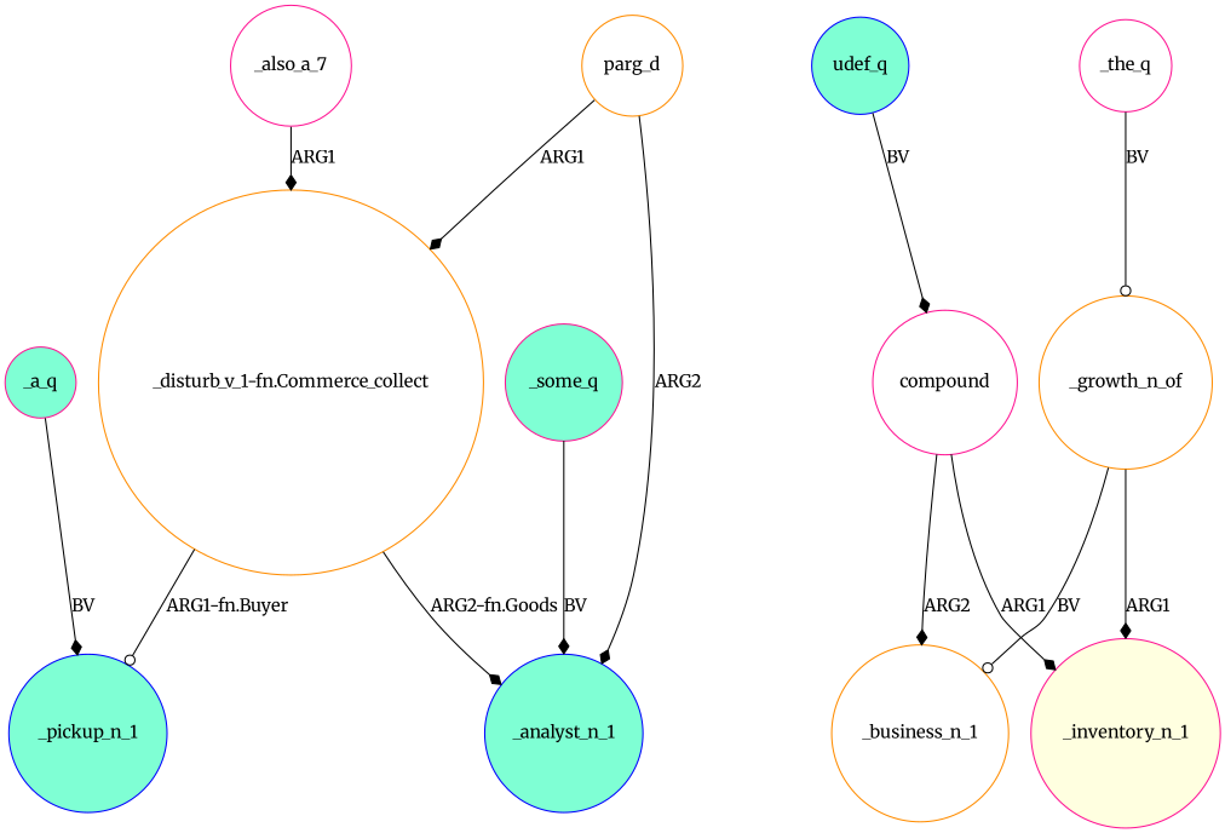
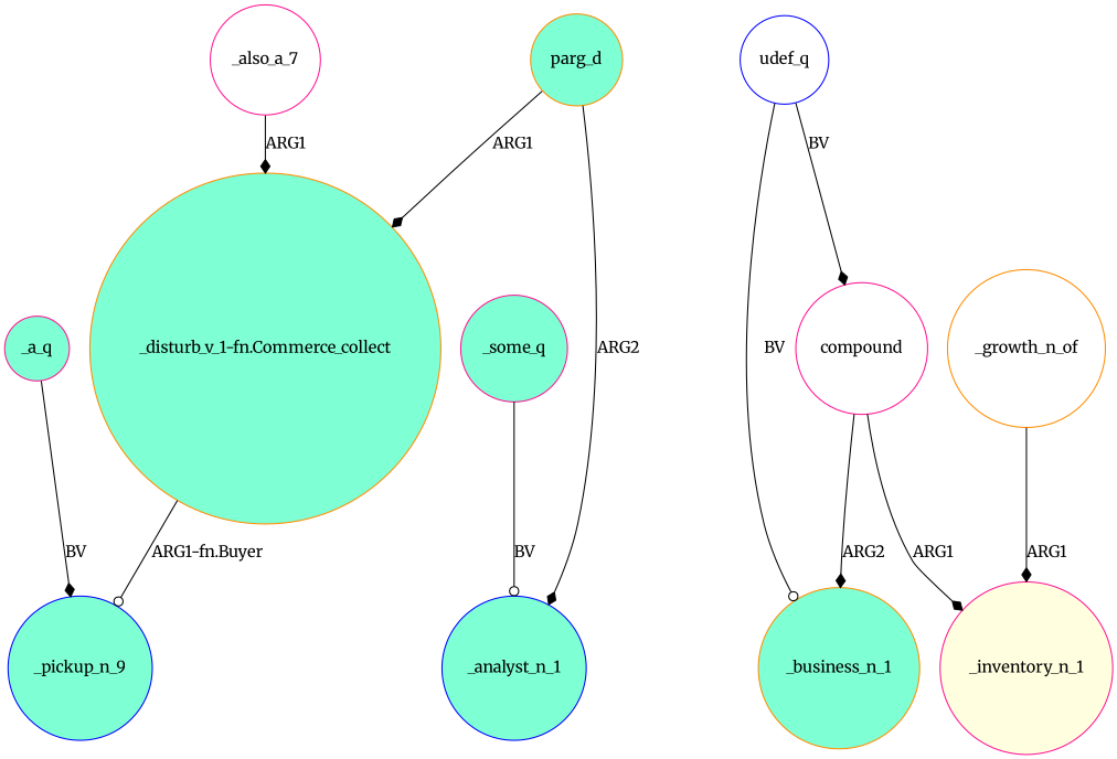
  digraph {
    fontname=Merriweather
    node [color=deeppink fillcolor=white fontname=Merriweather shape=circle style=filled]
    edge [arrowhead=diamond fontname=Merriweather]
    _a_q [fillcolor=aquamarine]
-   _pickup_n_1 [color=blue fillcolor=aquamarine]
+   _pickup_n_1 [color=blue fillcolor=aquamarine label=_pickup_n_9]
    _growth_n_of [color=darkorange]
    _inventory_n_1 [fillcolor=lightyellow]
-   udef_q [color=blue fillcolor=aquamarine]
-   _business_n_1 [color=darkorange]
+   udef_q [color=blue]
+   _business_n_1 [color=darkorange fillcolor=aquamarine]
    compound
-   parg_d [color=darkorange]
+   parg_d [color=darkorange fillcolor=aquamarine]
    _analyst_n_1 [color=blue fillcolor=aquamarine]
-   "_disturb_v_1-fn.Commerce_collect" [color=darkorange]
+   "_disturb_v_1-fn.Commerce_collect" [color=darkorange fillcolor=aquamarine]
    _some_q [fillcolor=aquamarine]
    n12 [label=_also_a_7]
-   _the_q
    _a_q -> _pickup_n_1 [label=BV]
    _growth_n_of -> _inventory_n_1 [label=ARG1]
-   _growth_n_of -> _business_n_1 [arrowhead=odot label=BV]
+   udef_q -> _business_n_1 [arrowhead=odot label=BV]
    udef_q -> compound [label=BV]
    compound -> _inventory_n_1 [label=ARG1]
    compound -> _business_n_1 [label=ARG2]
    parg_d -> _analyst_n_1 [label=ARG2]
    parg_d -> "_disturb_v_1-fn.Commerce_collect" [label=ARG1]
    "_disturb_v_1-fn.Commerce_collect" -> _pickup_n_1 [arrowhead=odot label="ARG1-fn.Buyer"]
-   "_disturb_v_1-fn.Commerce_collect" -> _analyst_n_1 [label="ARG2-fn.Goods"]
-   _some_q -> _analyst_n_1 [label=BV]
+   _some_q -> _analyst_n_1 [arrowhead=odot label=BV]
    n12 -> "_disturb_v_1-fn.Commerce_collect" [label=ARG1]
-   _the_q -> _growth_n_of [arrowhead=odot label=BV]
  }
